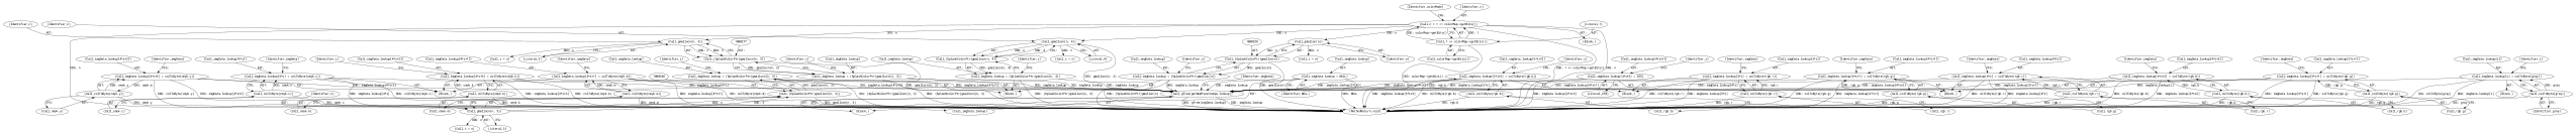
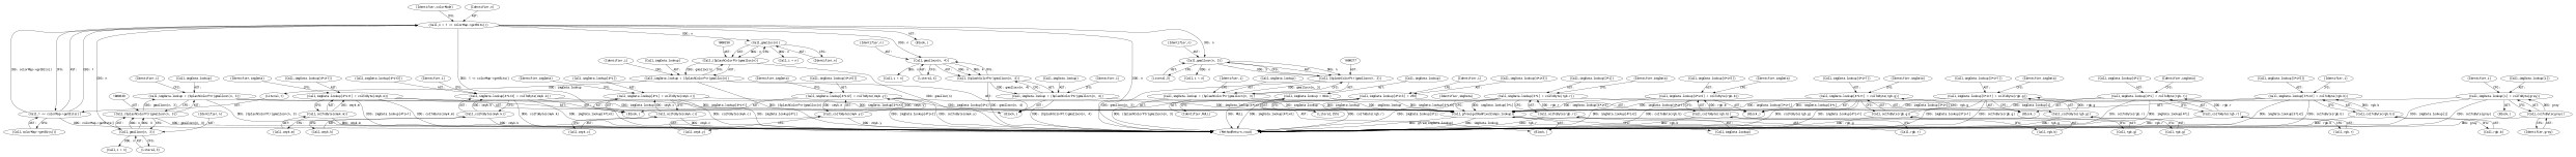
  digraph {
    fontname="Roboto Mono"
    node [fontname="Roboto Mono"]
    edge [fontname="Roboto Mono"]
    n1 [label="(Call,gfree(getNumPixelComps.lookup))"]
    n2 [label="(Call,imgData.lookup)"]
    n3 [label="(MethodReturn,void)"]
    n4 [label="(Block,)"]
    n5 [label="(Call,imgData.lookup[4*i] = colToByte(cmyk.c))"]
    n6 [label="(Call,colToByte(cmyk.c))"]
    n7 [label="(Block,)"]
    n8 [label="(Call,cmyk.c)"]
    n9 [label="(Call,imgData.lookup = (SplashColorPtr)gmallocn(n, 3))"]
    n10 [label="(Call,(SplashColorPtr)gmallocn(n, 3))"]
    n11 [label="(Block,)"]
    n12 [label="(Call,gmallocn(n, 3))"]
    n13 [label="(Call,i < n)"]
    n14 [label="(Literal,3)"]
    n15 [label="(Call,n = 1 << colorMap->getBits())"]
    n16 [label="(Call,1 << colorMap->getBits())"]
    n17 [label="(Call,gmallocn(n, 4))"]
    n18 [label="(Call,gmallocn(n, 3))"]
    n19 [label="(Call,gmalloc(n))"]
    n20 [label="(Block,)"]
    n21 [label="(Call,colorMap->getBits())"]
    n22 [label="(Call,(SplashColorPtr)gmallocn(n, 4))"]
    n23 [label="(Call,i < n)"]
    n24 [label="(Literal,4)"]
    n25 [label="(Call,(SplashColorPtr)gmallocn(n, 3))"]
    n26 [label="(Literal,3)"]
    n27 [label="(Call,i < n)"]
    n28 [label="(Call,(SplashColorPtr)gmalloc(n))"]
    n29 [label="(Call,i < n)"]
    n30 [label="(Identifier,n)"]
    n31 [label="(Call,imgData.lookup = NULL)"]
    n32 [label="(Identifier,NULL)"]
    n33 [label="(Call,imgData.lookup[4*i+1] = colToByte(cmyk.m))"]
    n34 [label="(Call,colToByte(cmyk.m))"]
    n35 [label="(Call,cmyk.m)"]
    n36 [label="(Call,imgData.lookup = (SplashColorPtr)gmallocn(n, 4))"]
    n37 [label="(Call,imgData.lookup[3*i+2] = colToByte(rgb.b))"]
    n38 [label="(Call,colToByte(rgb.b))"]
    n39 [label="(Block,)"]
    n40 [label="(Call,rgb.b)"]
    n41 [label="(Call,imgData.lookup[4*i+3] = colToByte(cmyk.k))"]
    n42 [label="(Call,colToByte(cmyk.k))"]
    n43 [label="(Call,cmyk.k)"]
    n44 [label="(Call,imgData.lookup[4*i] = colToByte(rgb.r))"]
    n45 [label="(Call,colToByte(rgb.r))"]
    n46 [label="(Block,)"]
    n47 [label="(Call,rgb.r)"]
    n48 [label="(Call,imgData.lookup[4*i+3] = 255)"]
    n49 [label="(Literal,255)"]
    n50 [label="(Call,imgData.lookup[3*i] = colToByte(rgb.r))"]
    n51 [label="(Call,colToByte(rgb.r))"]
    n52 [label="(Call,rgb.r)"]
    n53 [label="(Call,imgData.lookup[i] = colToByte(gray))"]
    n54 [label="(Call,colToByte(gray))"]
    n55 [label="(Block,)"]
    n56 [label="(Identifier,gray)"]
    n57 [label="(Call,imgData.lookup = (SplashColorPtr)gmallocn(n, 3))"]
    n58 [label="(Call,imgData.lookup = (SplashColorPtr)gmalloc(n))"]
    n59 [label="(Call,imgData.lookup[4*i+2] = colToByte(cmyk.y))"]
    n60 [label="(Call,colToByte(cmyk.y))"]
    n61 [label="(Call,cmyk.y)"]
    n62 [label="(Call,imgData.lookup[3*i+1] = colToByte(rgb.g))"]
    n63 [label="(Call,colToByte(rgb.g))"]
    n64 [label="(Call,rgb.g)"]
    n65 [label="(Call,imgData.lookup[4*i+2] = colToByte(rgb.b))"]
    n66 [label="(Call,colToByte(rgb.b))"]
    n67 [label="(Call,rgb.b)"]
    n68 [label="(Call,imgData.lookup[4*i+1] = colToByte(rgb.g))"]
    n69 [label="(Call,colToByte(rgb.g))"]
    n70 [label="(Call,rgb.g)"]
    n71 [label="(Identifier,i)"]
    n72 [label="(Identifier,i)"]
    n73 [label="(Identifier,colorMode)"]
    n74 [label="(Call,imgData.lookup)"]
    n75 [label="(Identifier,imgData)"]
    n76 [label="(Call,imgData.lookup)"]
    n77 [label="(Identifier,i)"]
    n78 [label="(Call,imgData.lookup[4*i+3])"]
    n79 [label="(Identifier,imgData)"]
    n80 [label="(Call,imgData.lookup[4*i])"]
    n81 [label="(Identifier,i)"]
    n82 [label="(Call,imgData.lookup[3*i+2])"]
    n83 [label="(Identifier,i)"]
    n84 [label="(Identifier,n)"]
    n85 [label="(Identifier,n)"]
    n86 [label="(Call,imgData.lookup[4*i+1])"]
    n87 [label="(Call,imgData.lookup[4*i+2])"]
    n88 [label="(Identifier,imgData)"]
    n89 [label="(Identifier,imgData)"]
    n90 [label="(Identifier,i)"]
    n91 [label="(Identifier,n)"]
    n92 [label="(Identifier,imgData)"]
    n93 [label="(Identifier,imgData)"]
    n94 [label="(Call,imgData.lookup[3*i])"]
    n95 [label="(Call,imgData.lookup[4*i+3])"]
    n96 [label="(Call,imgData.lookup[4*i+2])"]
    n97 [label="(Identifier,n)"]
    n98 [label="(Call,imgData.lookup[3*i+1])"]
    n99 [label="(Identifier,imgData)"]
    n100 [label="(Call,imgData.lookup[4*i+1])"]
    n101 [label="(Call,imgData.lookup)"]
    n102 [label="(Call,imgData.lookup)"]
    n103 [label="(Identifier,imgData)"]
    n104 [label="(Call,imgData.lookup)"]
    n105 [label="(Call,imgData.lookup[i])"]
    n106 [label="(Identifier,i)"]
    n107 [label="(Identifier,i)"]
    n108 [label="(Identifier,imgData)"]
    n109 [label="(Literal,1)"]
    n110 [label="(Call,imgData.lookup[4*i])"]
    1000348
    1000277
    1000238
    n1 -> n2 [label="CFG: "]
    n1 -> n3 [label="DDG: gfree(imgData.lookup)"]
    n1 -> n3 [label="DDG: imgData.lookup"]
    n1 -> n4 [label="AST: "]
    n2 -> n1 [label="AST: "]
    n5 -> n1 [label="DDG: imgData.lookup[4*i]"]
    n5 -> n3 [label="DDG: imgData.lookup[4*i]"]
    n5 -> n3 [label="DDG: colToByte(cmyk.c)"]
    n5 -> n6 [label="CFG: "]
    n5 -> n7 [label="AST: "]
    n6 -> n3 [label="DDG: cmyk.c"]
    n6 -> n5 [label="AST: "]
    n6 -> n5 [label="DDG: cmyk.c"]
    n6 -> n8 [label="CFG: "]
    n8 -> n6 [label="AST: "]
    n9 -> n1 [label="DDG: imgData.lookup"]
    n9 -> n3 [label="DDG: (SplashColorPtr)gmallocn(n, 3)"]
    n9 -> n10 [label="CFG: "]
    n9 -> n11 [label="AST: "]
    n10 -> n3 [label="DDG: gmallocn(n, 3)"]
    n10 -> n9 [label="AST: "]
    n10 -> n9 [label="DDG: gmallocn(n, 3)"]
    n10 -> n12 [label="CFG: "]
    n12 -> n10 [label="AST: "]
    n12 -> n10 [label="DDG: n"]
    n12 -> n10 [label="DDG: 3"]
    n12 -> n13 [label="DDG: n"]
    n12 -> n14 [label="CFG: "]
    n14 -> n12 [label="AST: "]
    n15 -> n3 [label="DDG: 1 << colorMap->getBits()"]
    n15 -> n3 [label="DDG: n"]
    n15 -> n12 [label="DDG: n"]
    n15 -> n16 [label="CFG: "]
    n15 -> n17 [label="DDG: n"]
    n15 -> n18 [label="DDG: n"]
    n15 -> n19 [label="DDG: n"]
    n15 -> n20 [label="AST: "]
    n16 -> n3 [label="DDG: colorMap->getBits()"]
    n16 -> n15 [label="AST: "]
    n16 -> n15 [label="DDG: 1"]
    n16 -> n15 [label="DDG: colorMap->getBits()"]
    n16 -> n21 [label="CFG: "]
    n17 -> n22 [label="AST: "]
    n17 -> n22 [label="DDG: n"]
    n17 -> n22 [label="DDG: 4"]
    n17 -> n23 [label="DDG: n"]
    n17 -> n24 [label="CFG: "]
    n18 -> n25 [label="AST: "]
    n18 -> n25 [label="DDG: n"]
    n18 -> n25 [label="DDG: 3"]
    n18 -> n26 [label="CFG: "]
    n18 -> n27 [label="DDG: n"]
    n19 -> n28 [label="AST: "]
    n19 -> n28 [label="DDG: n"]
    n19 -> n29 [label="DDG: n"]
    n19 -> n30 [label="CFG: "]
    n21 -> n16 [label="AST: "]
-   n17 -> n3 [label="DDG: gmallocn(n, 4)"]
+   n22 -> n3 [label="DDG: gmallocn(n, 4)"]
    n22 -> n17 [label="CFG: "]
    n22 -> n36 [label="AST: "]
    n22 -> n36 [label="DDG: gmallocn(n, 4)"]
    n24 -> n17 [label="AST: "]
    n25 -> n3 [label="DDG: gmallocn(n, 3)"]
    n25 -> n18 [label="CFG: "]
    n25 -> n57 [label="AST: "]
    n25 -> n57 [label="DDG: gmallocn(n, 3)"]
    n26 -> n18 [label="AST: "]
    n28 -> n3 [label="DDG: gmalloc(n)"]
    n28 -> n19 [label="CFG: "]
    n28 -> n58 [label="AST: "]
    n28 -> n58 [label="DDG: gmalloc(n)"]
    n30 -> n19 [label="AST: "]
    n31 -> n1 [label="DDG: imgData.lookup"]
    n31 -> n3 [label="DDG: NULL"]
    n31 -> n4 [label="AST: "]
    n31 -> n32 [label="CFG: "]
    n32 -> n31 [label="AST: "]
    n33 -> n1 [label="DDG: imgData.lookup[4*i+1]"]
    n33 -> n3 [label="DDG: imgData.lookup[4*i+1]"]
    n33 -> n3 [label="DDG: colToByte(cmyk.m)"]
    n33 -> n7 [label="AST: "]
    n33 -> n34 [label="CFG: "]
    n34 -> n3 [label="DDG: cmyk.m"]
    n34 -> n33 [label="AST: "]
    n34 -> n33 [label="DDG: cmyk.m"]
    n34 -> n35 [label="CFG: "]
    n35 -> n34 [label="AST: "]
    n36 -> n1 [label="DDG: imgData.lookup"]
    n36 -> n3 [label="DDG: (SplashColorPtr)gmallocn(n, 4)"]
    n36 -> n11 [label="AST: "]
    n36 -> n22 [label="CFG: "]
    n37 -> n1 [label="DDG: imgData.lookup[3*i+2]"]
    n37 -> n3 [label="DDG: imgData.lookup[3*i+2]"]
    n37 -> n3 [label="DDG: colToByte(rgb.b)"]
    n37 -> n38 [label="CFG: "]
    n37 -> n39 [label="AST: "]
    n38 -> n3 [label="DDG: rgb.b"]
    n38 -> n37 [label="AST: "]
    n38 -> n37 [label="DDG: rgb.b"]
    n38 -> n40 [label="CFG: "]
    n40 -> n38 [label="AST: "]
    n41 -> n1 [label="DDG: imgData.lookup[4*i+3]"]
    n41 -> n3 [label="DDG: imgData.lookup[4*i+3]"]
    n41 -> n3 [label="DDG: colToByte(cmyk.k)"]
    n41 -> n7 [label="AST: "]
    n41 -> n42 [label="CFG: "]
    n42 -> n3 [label="DDG: cmyk.k"]
    n42 -> n41 [label="AST: "]
    n42 -> n41 [label="DDG: cmyk.k"]
    n42 -> n43 [label="CFG: "]
    n43 -> n42 [label="AST: "]
    n44 -> n1 [label="DDG: imgData.lookup[4*i]"]
    n44 -> n3 [label="DDG: colToByte(rgb.r)"]
    n44 -> n3 [label="DDG: imgData.lookup[4*i]"]
    n44 -> n45 [label="CFG: "]
    n44 -> n46 [label="AST: "]
    n45 -> n3 [label="DDG: rgb.r"]
    n45 -> n44 [label="AST: "]
    n45 -> n44 [label="DDG: rgb.r"]
    n45 -> n47 [label="CFG: "]
    n47 -> n45 [label="AST: "]
    n48 -> n1 [label="DDG: imgData.lookup[4*i+3]"]
    n48 -> n3 [label="DDG: imgData.lookup[4*i+3]"]
    n48 -> n46 [label="AST: "]
    n48 -> n49 [label="CFG: "]
    n49 -> n48 [label="AST: "]
    n50 -> n1 [label="DDG: imgData.lookup[3*i]"]
    n50 -> n3 [label="DDG: colToByte(rgb.r)"]
    n50 -> n3 [label="DDG: imgData.lookup[3*i]"]
    n50 -> n39 [label="AST: "]
    n50 -> n51 [label="CFG: "]
    n51 -> n3 [label="DDG: rgb.r"]
    n51 -> n50 [label="AST: "]
    n51 -> n50 [label="DDG: rgb.r"]
    n51 -> n52 [label="CFG: "]
    n52 -> n51 [label="AST: "]
    n53 -> n1 [label="DDG: imgData.lookup[i]"]
    n53 -> n3 [label="DDG: colToByte(gray)"]
    n53 -> n3 [label="DDG: imgData.lookup[i]"]
    n53 -> n54 [label="CFG: "]
    n53 -> n55 [label="AST: "]
    n54 -> n3 [label="DDG: gray"]
    n54 -> n53 [label="AST: "]
    n54 -> n53 [label="DDG: gray"]
    n54 -> n56 [label="CFG: "]
    n56 -> n54 [label="AST: "]
    n57 -> n1 [label="DDG: imgData.lookup"]
    n57 -> n3 [label="DDG: (SplashColorPtr)gmallocn(n, 3)"]
    n57 -> n11 [label="AST: "]
    n57 -> n25 [label="CFG: "]
-   n58 -> n1 [label="DDG: imgData.lookup"]
+   n58 -> n109 [label="DDG: imgData.lookup"]
    n58 -> n3 [label="DDG: (SplashColorPtr)gmalloc(n)"]
    n58 -> n11 [label="AST: "]
    n58 -> n28 [label="CFG: "]
    n59 -> n1 [label="DDG: imgData.lookup[4*i+2]"]
    n59 -> n3 [label="DDG: colToByte(cmyk.y)"]
    n59 -> n3 [label="DDG: imgData.lookup[4*i+2]"]
    n59 -> n7 [label="AST: "]
    n59 -> n60 [label="DDG: cmyk.m"]
    n60 -> n3 [label="DDG: cmyk.y"]
    n60 -> n59 [label="AST: "]
    n60 -> n59 [label="DDG: cmyk.y"]
    n60 -> n61 [label="CFG: "]
    n61 -> n60 [label="AST: "]
    n62 -> n1 [label="DDG: imgData.lookup[3*i+1]"]
    n62 -> n3 [label="DDG: colToByte(rgb.g)"]
    n62 -> n3 [label="DDG: imgData.lookup[3*i+1]"]
    n62 -> n39 [label="AST: "]
    n62 -> n63 [label="CFG: "]
    n63 -> n3 [label="DDG: rgb.g"]
    n63 -> n62 [label="AST: "]
    n63 -> n62 [label="DDG: rgb.g"]
    n63 -> n64 [label="CFG: "]
    n64 -> n63 [label="AST: "]
    n65 -> n1 [label="DDG: imgData.lookup[4*i+2]"]
    n65 -> n3 [label="DDG: colToByte(rgb.b)"]
    n65 -> n3 [label="DDG: imgData.lookup[4*i+2]"]
    n65 -> n46 [label="AST: "]
    n65 -> n66 [label="CFG: "]
    n66 -> n3 [label="DDG: rgb.b"]
    n66 -> n65 [label="AST: "]
    n66 -> n65 [label="DDG: rgb.b"]
    n66 -> n67 [label="CFG: "]
    n67 -> n66 [label="AST: "]
    n68 -> n1 [label="DDG: imgData.lookup[4*i+1]"]
    n68 -> n3 [label="DDG: colToByte(rgb.g)"]
    n68 -> n3 [label="DDG: imgData.lookup[4*i+1]"]
    n68 -> n46 [label="AST: "]
    n68 -> n69 [label="CFG: "]
    n69 -> n3 [label="DDG: rgb.g"]
    n69 -> n68 [label="AST: "]
    n69 -> n68 [label="DDG: rgb.g"]
    n69 -> n70 [label="CFG: "]
    n70 -> n69 [label="AST: "]
    n71 -> n53 [label="CFG: "]
    n72 -> n48 [label="CFG: "]
    n73 -> n15 [label="CFG: "]
    n74 -> n36 [label="AST: "]
    n75 -> n5 [label="CFG: "]
    n76 -> n9 [label="AST: "]
    n77 -> n36 [label="CFG: "]
    n78 -> n41 [label="AST: "]
    n79 -> n59 [label="CFG: "]
    n80 -> n44 [label="AST: "]
    n81 -> n58 [label="CFG: "]
    n82 -> n37 [label="AST: "]
    n83 -> n57 [label="CFG: "]
    n84 -> n12 [label="AST: "]
    n85 -> n17 [label="AST: "]
    n86 -> n68 [label="AST: "]
    n87 -> n65 [label="AST: "]
    n88 -> n33 [label="CFG: "]
    n89 -> n44 [label="CFG: "]
    n90 -> n9 [label="CFG: "]
    n91 -> n15 [label="AST: "]
    n92 -> n1 [label="CFG: "]
    n93 -> n68 [label="CFG: "]
    n94 -> n50 [label="AST: "]
    n95 -> n48 [label="AST: "]
    n96 -> n59 [label="AST: "]
    n97 -> n18 [label="AST: "]
    n98 -> n62 [label="AST: "]
    n99 -> n62 [label="CFG: "]
    n100 -> n33 [label="AST: "]
    n101 -> n58 [label="AST: "]
    n102 -> n57 [label="AST: "]
    n103 -> n65 [label="CFG: "]
    n104 -> n31 [label="AST: "]
    n105 -> n53 [label="AST: "]
    n106 -> n37 [label="CFG: "]
    n107 -> n41 [label="CFG: "]
    n108 -> n50 [label="CFG: "]
    n109 -> n16 [label="AST: "]
    n110 -> n5 [label="AST: "]
    1000348 -> n10 [label="AST: "]
    1000277 -> n25 [label="AST: "]
    1000238 -> n28 [label="AST: "]
  }
